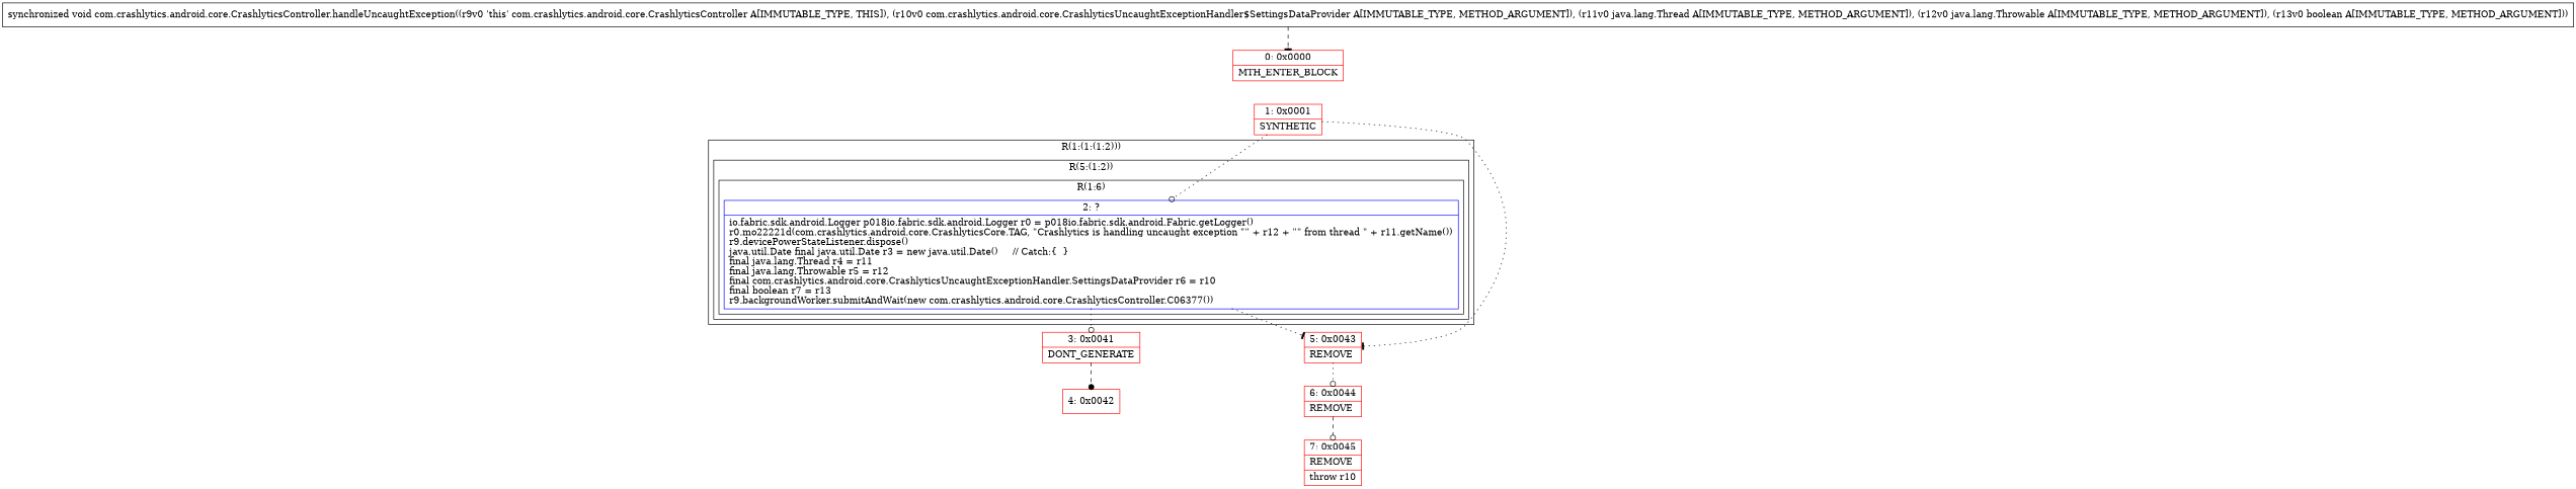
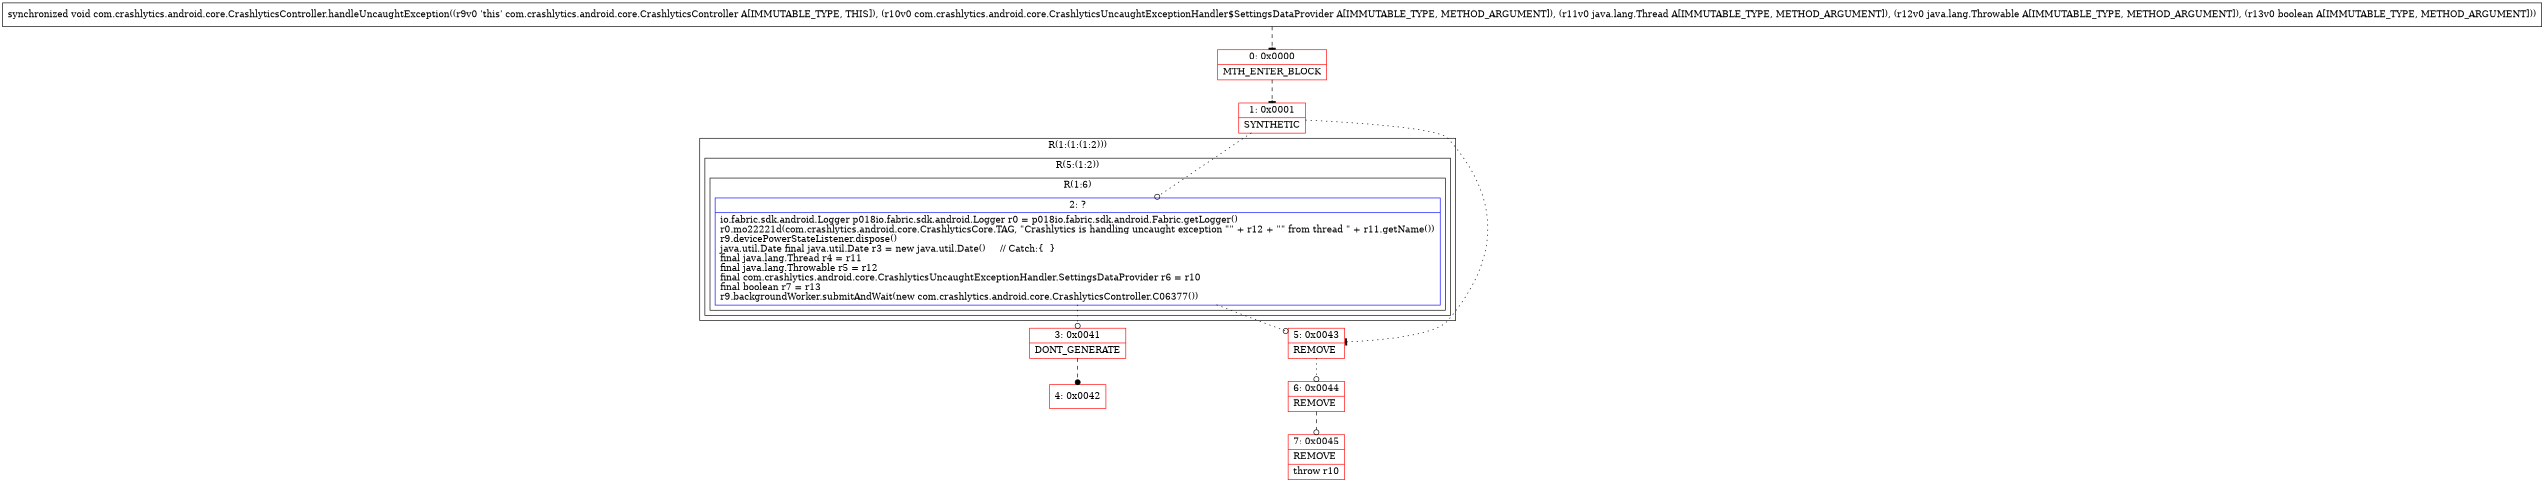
  digraph {
    node [color=red shape=record]
    edge [arrowhead=odot style=dotted]
    n1 [color=blue label="{2\:\ ?|io.fabric.sdk.android.Logger p018io.fabric.sdk.android.Logger r0 = p018io.fabric.sdk.android.Fabric.getLogger()\lr0.mo22221d(com.crashlytics.android.core.CrashlyticsCore.TAG, \"Crashlytics is handling uncaught exception \"\" + r12 + \"\" from thread \" + r11.getName())\lr9.devicePowerStateListener.dispose()\ljava.util.Date final java.util.Date r3 = new java.util.Date()     \/\/ Catch:\{  \}\lfinal java.lang.Thread r4 = r11\lfinal java.lang.Throwable r5 = r12\lfinal com.crashlytics.android.core.CrashlyticsUncaughtExceptionHandler.SettingsDataProvider r6 = r10\lfinal boolean r7 = r13\lr9.backgroundWorker.submitAndWait(new com.crashlytics.android.core.CrashlyticsController.C06377())\l}"]
    n2 [label="{3\:\ 0x0041|DONT_GENERATE\l}"]
    n3 [label="{5\:\ 0x0043|REMOVE\l}"]
    n4 [label="{4\:\ 0x0042}"]
    n5 [label="{6\:\ 0x0044|REMOVE\l}"]
    n6 [label="{0\:\ 0x0000|MTH_ENTER_BLOCK\l}"]
    n7 [label="{1\:\ 0x0001|SYNTHETIC\l}"]
    n8 [label="{7\:\ 0x0045|REMOVE\l|throw r10\l}"]
    n9 [label="{synchronized void com.crashlytics.android.core.CrashlyticsController.handleUncaughtException((r9v0 'this' com.crashlytics.android.core.CrashlyticsController A[IMMUTABLE_TYPE, THIS]), (r10v0 com.crashlytics.android.core.CrashlyticsUncaughtExceptionHandler$SettingsDataProvider A[IMMUTABLE_TYPE, METHOD_ARGUMENT]), (r11v0 java.lang.Thread A[IMMUTABLE_TYPE, METHOD_ARGUMENT]), (r12v0 java.lang.Throwable A[IMMUTABLE_TYPE, METHOD_ARGUMENT]), (r13v0 boolean A[IMMUTABLE_TYPE, METHOD_ARGUMENT])) }" color=""]
    subgraph cluster_1 {
      label="R(1:(1:(1:2)))"
      subgraph cluster_2 {
        label="R(5:(1:2))"
        subgraph cluster_3 {
          label="R(1:6)"
          n1
        }
      }
    }
    n1 -> n2
-   n1 -> n3 [arrowhead=tee]
+   n1 -> n3
    n2 -> n4 [arrowhead=dot style=dashed]
    n3 -> n5
    n5 -> n8 [style=dashed]
+   n6 -> n7 [arrowhead=tee style=dashed]
    n7 -> n1
    n7 -> n3 [arrowhead=tee]
    n9 -> n6 [arrowhead=tee style=dashed]
  }
